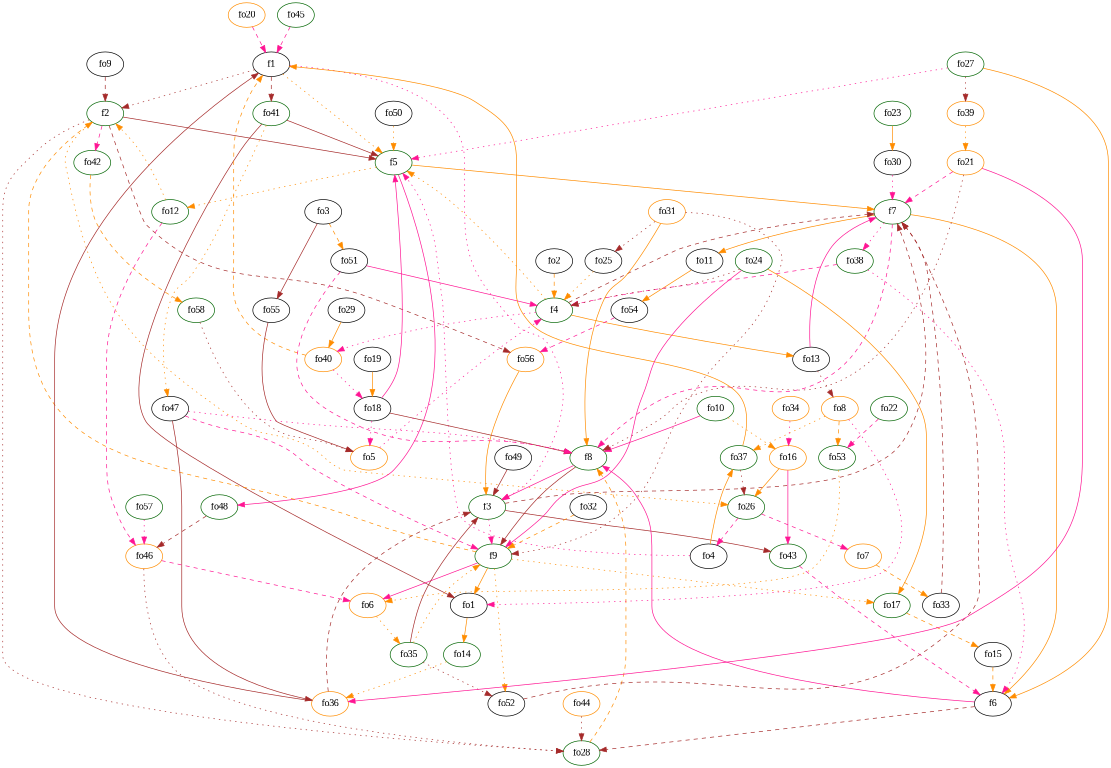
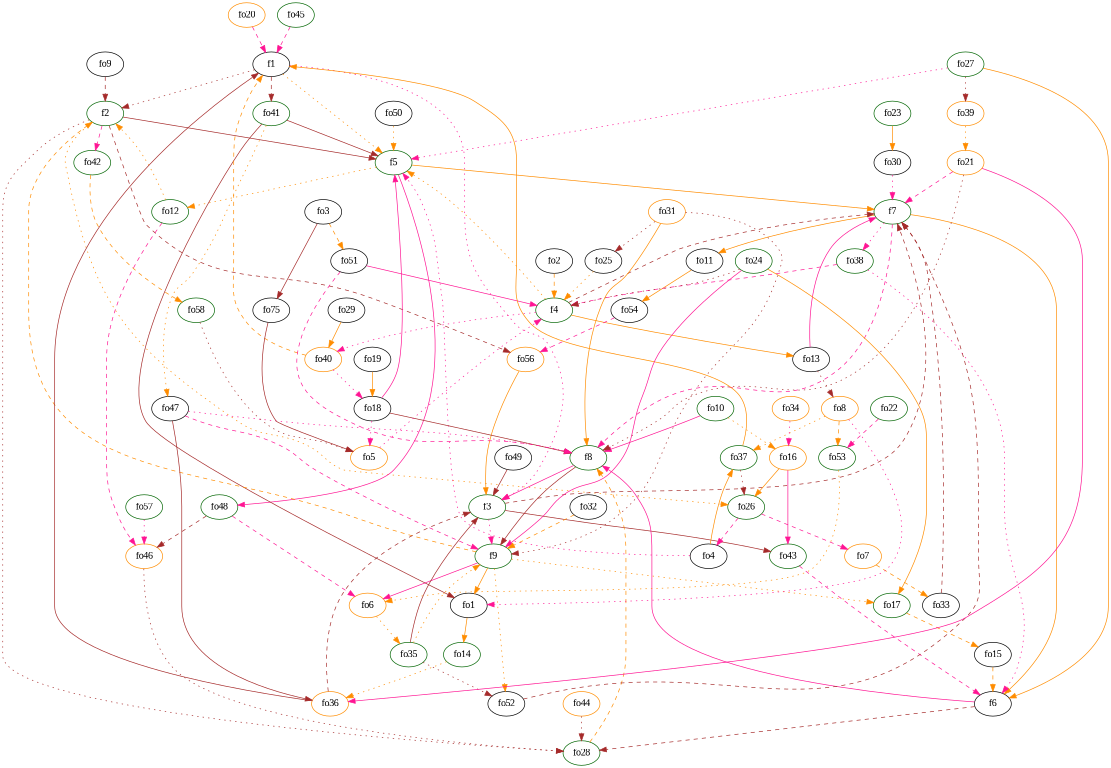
  strict digraph {
    fontname="Liberation Serif"
    node [color=darkgreen fontname="Liberation Serif"]
    edge [color=darkorange fontname="Liberation Serif" style=dotted weight=2]
    f1 [color=black]
    f2
    f3
    f5
    fo41
    fo26
    fo28
    fo42
    fo56 [color=darkorange]
    f7
    f9
    fo43
    fo12
    fo48
    fo1 [color=black]
    fo47 [color=black]
    fo4 [color=black]
    fo7 [color=darkorange]
    f8
    fo58
    f6 [color=black]
    fo11 [color=black]
    fo38
    fo6 [color=darkorange]
    fo17
    fo52 [color=black]
    f4
    fo13 [color=black]
    fo40 [color=darkorange]
    fo8 [color=darkorange]
    fo18 [color=black]
    fo46 [color=darkorange]
    fo54 [color=black]
    fo14
    fo35
    fo15 [color=black]
    fo36 [color=darkorange]
    fo2 [color=black]
    fo3 [color=black]
    fo51 [color=black]
-   fo55 [color=black]
+   fo55 [color=black label=fo75]
    fo5 [color=darkorange]
    fo37
    fo33 [color=black]
    fo53
    fo9 [color=black]
    fo10
    fo16 [color=darkorange]
    fo19 [color=black]
    fo20 [color=darkorange]
    fo21 [color=darkorange]
    fo22
    fo30 [color=black]
    fo23
    fo24
    fo25 [color=black]
    fo27
    fo39 [color=darkorange]
    fo29 [color=black]
    fo31 [color=darkorange]
    fo32 [color=black]
    fo34 [color=darkorange]
    fo44 [color=darkorange]
    fo45
    fo49 [color=black]
    fo50 [color=black]
    fo57
    f1 -> f2 [color=brown]
    f1 -> f3 [color=deeppink]
    f1 -> f5
    f1 -> fo41 [color=brown style=dashed]
    f2 -> f5 [color=brown style=solid]
    f2 -> fo26
    f2 -> fo28 [color=brown]
    f2 -> fo42 [color=deeppink style=dashed]
    f2 -> fo56 [color=brown style=dashed]
    f3 -> f7 [color=brown style=dashed]
    f3 -> f9 [color=deeppink]
    f3 -> fo43 [color=brown style=solid]
    f5 -> f7 [style=solid]
    f5 -> fo12
    f5 -> fo48 [color=deeppink style=solid]
    fo41 -> f5 [color=brown style=solid]
    fo41 -> fo1 [color=brown style=solid]
    fo41 -> fo47
    fo26 -> fo4 [color=deeppink style=dashed]
    fo26 -> fo7 [color=deeppink style=dashed]
    fo28 -> f8 [style=dashed]
    fo42 -> fo58 [style=dashed]
    fo56 -> f3 [style=solid]
    f7 -> f8 [color=deeppink style=dashed]
    f7 -> f6 [style=solid]
    f7 -> fo11 [style=solid]
    f7 -> fo38 [color=deeppink]
    f9 -> f2 [style=dashed]
    f9 -> fo1 [style=solid]
    f9 -> fo6 [color=deeppink style=solid]
    f9 -> fo17
    f9 -> fo52
    fo43 -> f6 [color=deeppink style=dashed]
    fo12 -> f2
    fo12 -> fo46 [color=deeppink style=dashed]
-   fo46 -> fo6 [color=deeppink style=dashed]
+   fo48 -> fo6 [color=deeppink style=dashed]
    fo48 -> fo46 [color=brown style=dashed]
    fo1 -> fo14 [style=solid]
    fo47 -> f9 [color=deeppink style=dashed]
    fo47 -> f8 [color=deeppink]
    fo47 -> fo36 [color=brown style=solid]
    fo4 -> f5 [color=deeppink]
    fo4 -> fo37 [style=solid]
    fo7 -> fo33 [style=dashed]
    f8 -> f3 [color=deeppink style=solid]
    f8 -> f9 [color=brown style=solid]
    fo58 -> fo5 [color=brown]
    f6 -> fo28 [color=brown style=dashed]
    f6 -> f8 [color=deeppink style=solid]
    fo11 -> fo54 [style=solid]
    fo38 -> f6 [color=deeppink]
    fo38 -> f4 [color=deeppink style=dashed]
    fo6 -> fo35
    fo17 -> fo15 [style=dashed]
    fo52 -> f7 [color=brown style=dashed]
    f4 -> f5
    f4 -> f7 [color=brown style=dashed]
    f4 -> fo13 [style=solid]
    f4 -> fo40 [color=deeppink]
    fo13 -> f7 [color=deeppink style=solid]
    fo13 -> fo8 [color=brown]
    fo40 -> f1 [style=dashed]
    fo40 -> fo18 [color=deeppink]
    fo8 -> fo1 [color=deeppink]
    fo8 -> fo37
    fo8 -> fo53 [style=dashed]
    fo18 -> f5 [color=deeppink style=solid]
    fo18 -> f8 [color=brown style=solid]
    fo18 -> fo5 [color=deeppink]
    fo46 -> fo28 [color=brown]
    fo54 -> fo56 [color=deeppink style=dashed]
    fo14 -> fo36
    fo35 -> f3 [color=brown style=solid]
    fo35 -> f9
    fo35 -> fo52 [color=brown]
    fo15 -> f6 [style=dashed]
    fo36 -> f1 [color=brown style=solid]
    fo36 -> f3 [color=brown style=dashed]
    fo2 -> f4 [style=dashed]
    fo3 -> fo51 [style=dashed]
    fo3 -> fo55 [color=brown style=solid]
    fo51 -> f8 [color=deeppink style=dashed]
    fo51 -> f4 [color=deeppink style=solid]
    fo55 -> fo5 [color=brown style=solid]
    fo5 -> f4 [color=deeppink]
    fo37 -> f1 [style=solid]
    fo37 -> fo26 [color=brown]
    fo33 -> f7 [color=brown style=dashed]
    fo53 -> fo6
    fo9 -> f2 [color=brown style=dashed]
    fo10 -> f8 [color=deeppink style=solid]
    fo10 -> fo16
    fo16 -> fo26 [style=solid]
    fo16 -> fo43 [color=deeppink style=solid]
    fo19 -> fo18 [style=solid]
    fo20 -> f1 [color=deeppink style=dashed]
    fo21 -> f7 [color=deeppink style=dashed]
    fo21 -> f8 [color=brown]
    fo21 -> fo36 [color=deeppink style=solid]
    fo22 -> fo53 [color=deeppink style=dashed]
    fo30 -> f7 [color=deeppink]
    fo23 -> fo30 [style=solid]
    fo24 -> f9 [color=deeppink style=solid]
    fo24 -> fo17 [style=solid]
    fo24 -> f4 [color=brown]
    fo25 -> f4
    fo27 -> f5 [color=deeppink]
    fo27 -> f6 [style=solid]
    fo27 -> fo39 [color=brown]
    fo39 -> fo21
    fo29 -> fo40 [style=solid]
    fo31 -> f9 [color=brown]
    fo31 -> f8 [style=solid]
    fo31 -> fo25 [color=brown]
    fo32 -> f9 [style=dashed]
    fo34 -> fo16 [color=deeppink]
    fo44 -> fo28 [color=brown]
    fo45 -> f1 [color=deeppink style=dashed]
    fo49 -> f3 [color=brown style=solid]
    fo50 -> f5
    fo57 -> fo46 [color=deeppink]
  }
